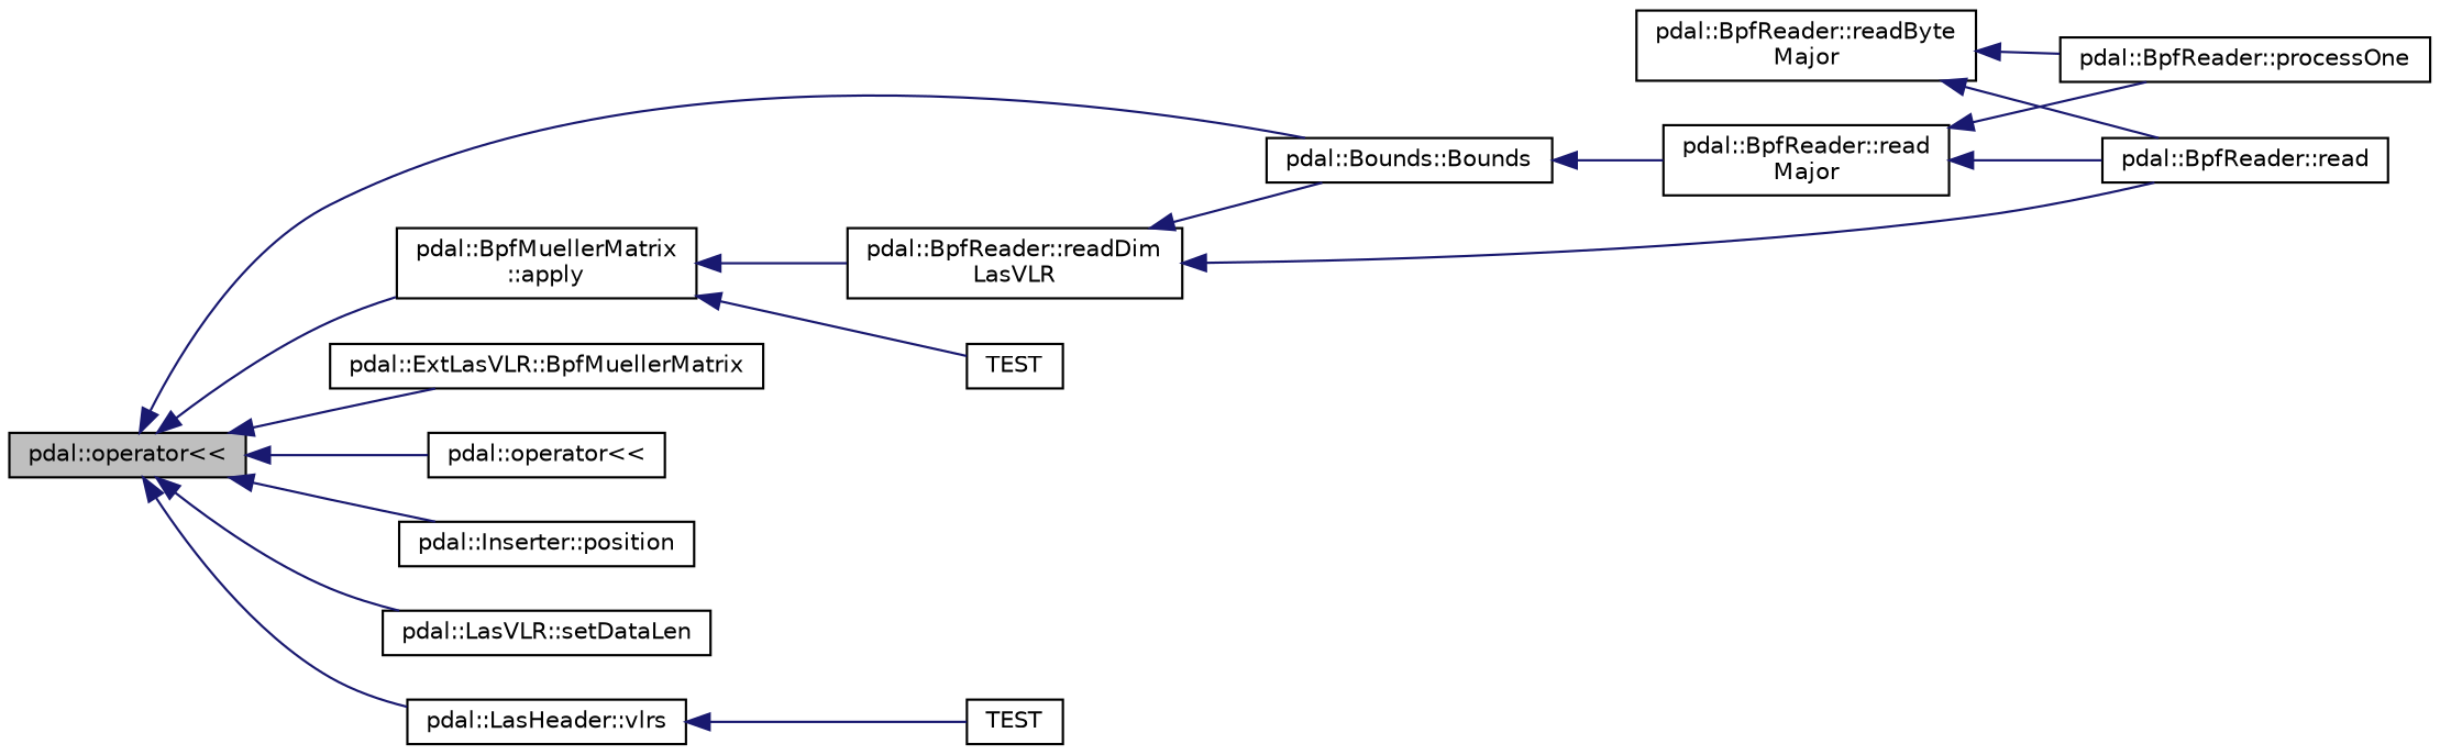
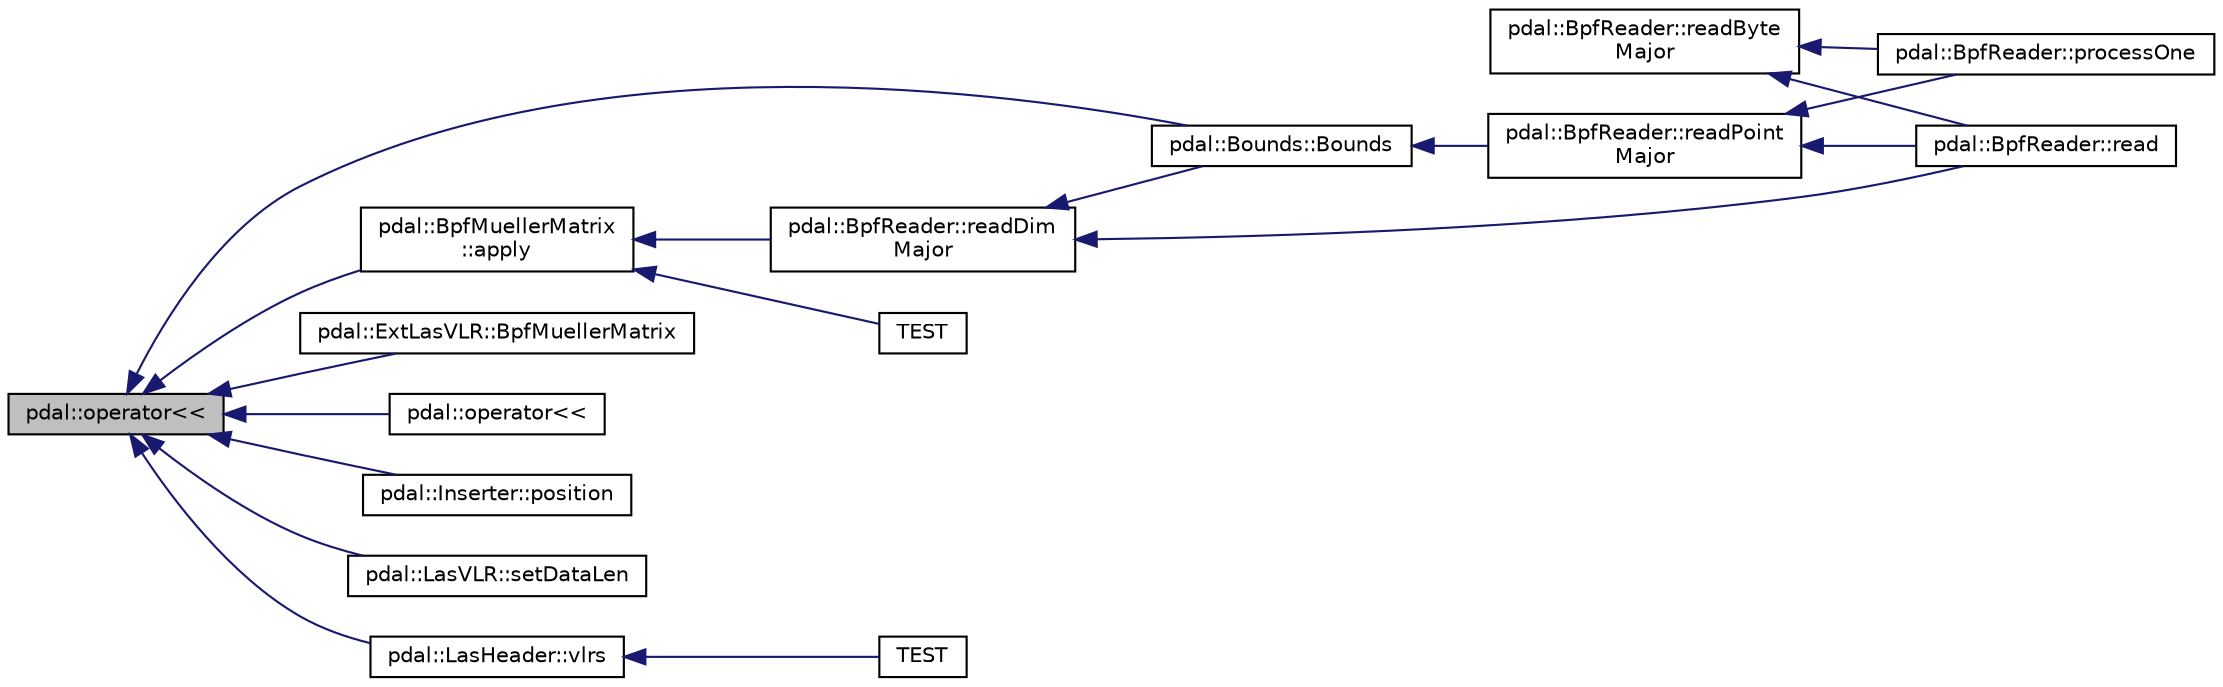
  digraph {
    rankdir=LR
    node [color=black fillcolor=white fontname=Helvetica fontsize=10 shape=record style=filled]
    edge [color=midnightblue dir=back fontname=Helvetica fontsize=10 labelfontname=Helvetica labelfontsize=10 style=solid]
    n1 [fillcolor=grey75 fontcolor=black height=0.2 label="pdal::operator\<\<" width=0.4]
    n2 [height=0.2 label="pdal::BpfMuellerMatrix\l::apply" width=0.4]
    n3 [height=0.2 label="pdal::Bounds::Bounds" width=0.4]
    n4 [height=0.2 label="pdal::ExtLasVLR::BpfMuellerMatrix" width=0.4]
    n5 [height=0.2 label="pdal::operator\<\<" width=0.4]
    n6 [height=0.2 label="pdal::Inserter::position" width=0.4]
    n7 [height=0.2 label="pdal::LasVLR::setDataLen" width=0.4]
    n8 [height=0.2 label="pdal::LasHeader::vlrs" width=0.4]
-   n9 [height=0.2 label="pdal::BpfReader::readDim\lLasVLR" width=0.4]
+   n9 [height=0.2 label="pdal::BpfReader::readDim\lMajor" width=0.4]
    n10 [height=0.2 label=TEST width=0.4]
-   n11 [height=0.2 label="pdal::BpfReader::read\lMajor" width=0.4]
+   n11 [height=0.2 label="pdal::BpfReader::readPoint\lMajor" width=0.4]
    n12 [height=0.2 label=TEST width=0.4]
    n13 [height=0.2 label="pdal::BpfReader::processOne" width=0.4]
    n14 [height=0.2 label="pdal::BpfReader::read" width=0.4]
    n15 [height=0.2 label="pdal::BpfReader::readByte\lMajor" width=0.4]
    n1 -> n2
    n1 -> n3
    n1 -> n4
    n1 -> n5
    n1 -> n6
    n1 -> n7
    n1 -> n8
    n2 -> n9
    n2 -> n10
    n3 -> n11
    n8 -> n12
    n9 -> n3
    n9 -> n14
    n11 -> n13
    n11 -> n14
    n15 -> n13
    n15 -> n14
  }
